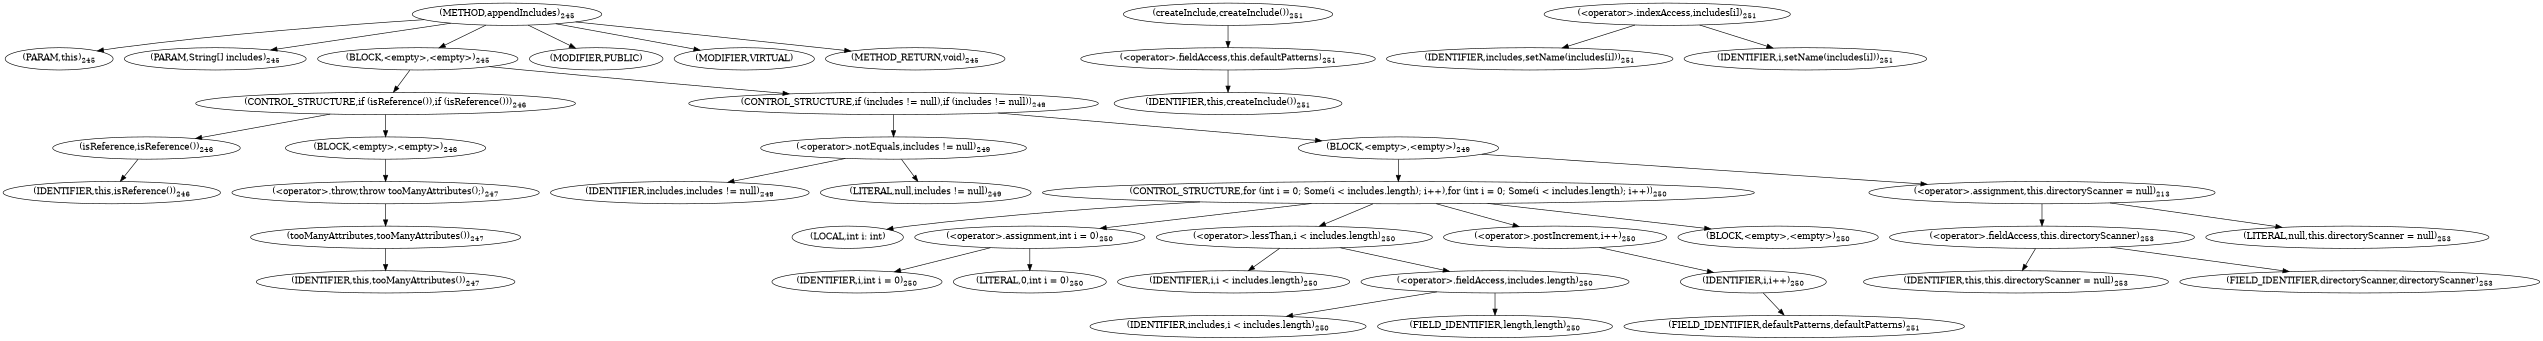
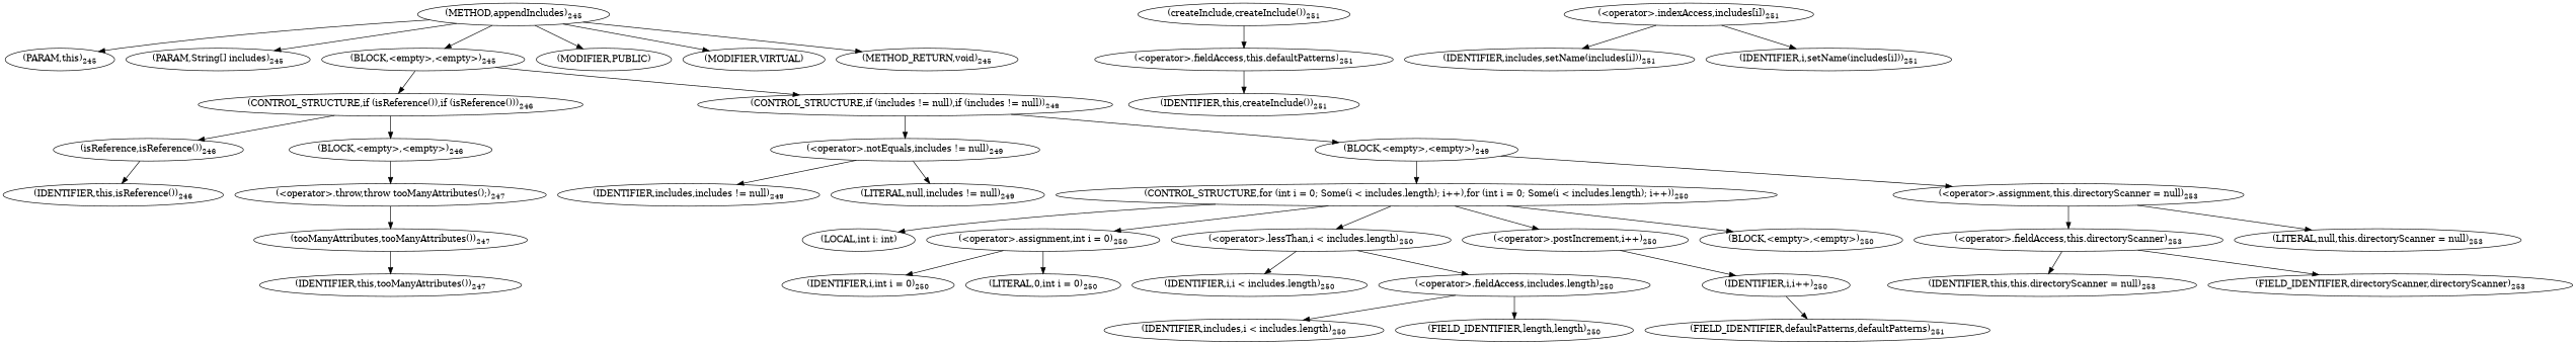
  digraph {
    n1 [label=<(METHOD,appendIncludes)<SUB>245</SUB>>]
    n2 [label=<(PARAM,this)<SUB>245</SUB>>]
    n3 [label=<(PARAM,String[] includes)<SUB>245</SUB>>]
    n4 [label=<(BLOCK,&lt;empty&gt;,&lt;empty&gt;)<SUB>245</SUB>>]
    n5 [label=<(MODIFIER,PUBLIC)>]
    n6 [label=<(MODIFIER,VIRTUAL)>]
    n7 [label=<(METHOD_RETURN,void)<SUB>245</SUB>>]
    n8 [label=<(CONTROL_STRUCTURE,if (isReference()),if (isReference()))<SUB>246</SUB>>]
    n9 [label=<(CONTROL_STRUCTURE,if (includes != null),if (includes != null))<SUB>249</SUB>>]
    n10 [label=<(isReference,isReference())<SUB>246</SUB>>]
    n11 [label=<(BLOCK,&lt;empty&gt;,&lt;empty&gt;)<SUB>246</SUB>>]
    n12 [label=<(&lt;operator&gt;.notEquals,includes != null)<SUB>249</SUB>>]
    n13 [label=<(BLOCK,&lt;empty&gt;,&lt;empty&gt;)<SUB>249</SUB>>]
    n14 [label=<(IDENTIFIER,this,isReference())<SUB>246</SUB>>]
    n15 [label=<(&lt;operator&gt;.throw,throw tooManyAttributes();)<SUB>247</SUB>>]
    n16 [label=<(tooManyAttributes,tooManyAttributes())<SUB>247</SUB>>]
    n17 [label=<(IDENTIFIER,this,tooManyAttributes())<SUB>247</SUB>>]
    n18 [label=<(IDENTIFIER,includes,includes != null)<SUB>249</SUB>>]
    n19 [label=<(LITERAL,null,includes != null)<SUB>249</SUB>>]
    n20 [label=<(CONTROL_STRUCTURE,for (int i = 0; Some(i &lt; includes.length); i++),for (int i = 0; Some(i &lt; includes.length); i++))<SUB>250</SUB>>]
-   n21 [label=<(&lt;operator&gt;.assignment,this.directoryScanner = null)<SUB>213</SUB>>]
+   n21 [label=<(&lt;operator&gt;.assignment,this.directoryScanner = null)<SUB>253</SUB>>]
    n22 [label=<(LOCAL,int i: int)>]
    n23 [label=<(&lt;operator&gt;.assignment,int i = 0)<SUB>250</SUB>>]
    n24 [label=<(&lt;operator&gt;.lessThan,i &lt; includes.length)<SUB>250</SUB>>]
    n25 [label=<(&lt;operator&gt;.postIncrement,i++)<SUB>250</SUB>>]
    n26 [label=<(BLOCK,&lt;empty&gt;,&lt;empty&gt;)<SUB>250</SUB>>]
    n27 [label=<(&lt;operator&gt;.fieldAccess,this.directoryScanner)<SUB>253</SUB>>]
    n28 [label=<(LITERAL,null,this.directoryScanner = null)<SUB>253</SUB>>]
    n29 [label=<(IDENTIFIER,i,int i = 0)<SUB>250</SUB>>]
    n30 [label=<(LITERAL,0,int i = 0)<SUB>250</SUB>>]
    n31 [label=<(IDENTIFIER,i,i &lt; includes.length)<SUB>250</SUB>>]
    n32 [label=<(&lt;operator&gt;.fieldAccess,includes.length)<SUB>250</SUB>>]
    n33 [label=<(IDENTIFIER,i,i++)<SUB>250</SUB>>]
    n34 [label=<(IDENTIFIER,includes,i &lt; includes.length)<SUB>250</SUB>>]
    n35 [label=<(FIELD_IDENTIFIER,length,length)<SUB>250</SUB>>]
    n36 [label=<(FIELD_IDENTIFIER,defaultPatterns,defaultPatterns)<SUB>251</SUB>>]
    n37 [label=<(createInclude,createInclude())<SUB>251</SUB>>]
    n38 [label=<(&lt;operator&gt;.fieldAccess,this.defaultPatterns)<SUB>251</SUB>>]
    n39 [label=<(&lt;operator&gt;.indexAccess,includes[i])<SUB>251</SUB>>]
    n40 [label=<(IDENTIFIER,includes,setName(includes[i]))<SUB>251</SUB>>]
    n41 [label=<(IDENTIFIER,i,setName(includes[i]))<SUB>251</SUB>>]
    n42 [label=<(IDENTIFIER,this,createInclude())<SUB>251</SUB>>]
    n43 [label=<(IDENTIFIER,this,this.directoryScanner = null)<SUB>253</SUB>>]
    n44 [label=<(FIELD_IDENTIFIER,directoryScanner,directoryScanner)<SUB>253</SUB>>]
    n1 -> n2
    n1 -> n3
    n1 -> n4
    n1 -> n5
    n1 -> n6
    n1 -> n7
    n4 -> n8
    n4 -> n9
    n8 -> n10
    n8 -> n11
    n9 -> n12
    n9 -> n13
    n10 -> n14
    n11 -> n15
    n12 -> n18
    n12 -> n19
    n13 -> n20
    n13 -> n21
    n15 -> n16
    n16 -> n17
    n20 -> n22
    n20 -> n23
    n20 -> n24
    n20 -> n25
    n20 -> n26
    n21 -> n27
    n21 -> n28
    n23 -> n29
    n23 -> n30
    n24 -> n31
    n24 -> n32
    n25 -> n33
    n27 -> n43
    n27 -> n44
    n32 -> n34
    n32 -> n35
    n33 -> n36
    n37 -> n38
    n38 -> n42
    n39 -> n40
    n39 -> n41
  }
